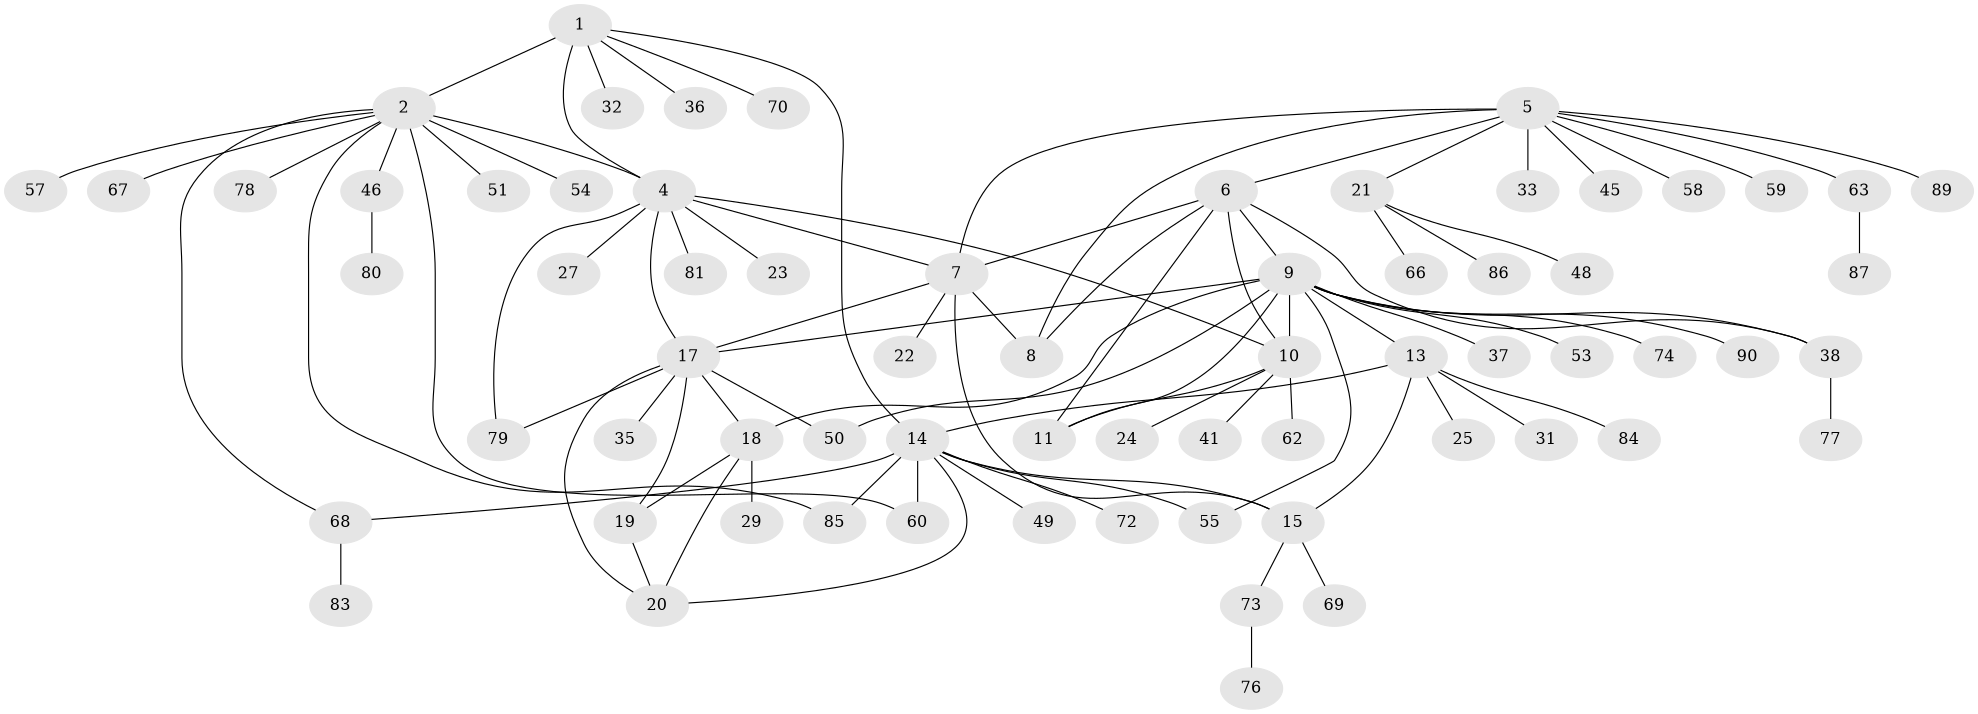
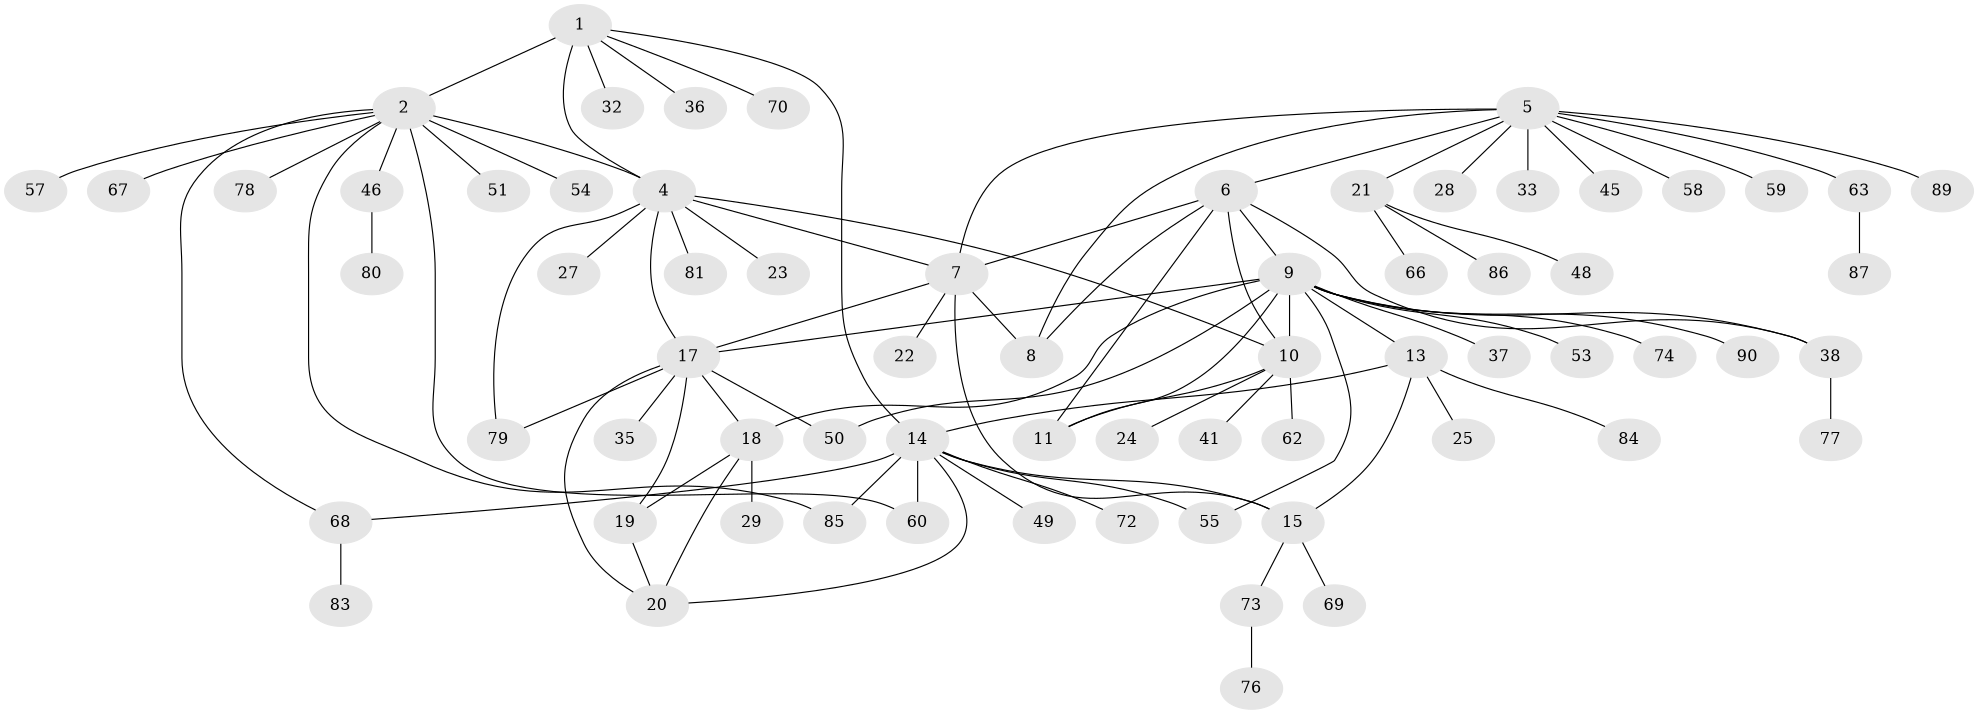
  graph {
    node [color=gray90 style=filled]
    1 [super="+3"]
    2 [super="+44"]
    4 [super="+40"]
    14 [super="+65"]
    32
    36
    70
    46 [super="+64"]
    51
    54 [super="+88"]
    57
    67
    68
    78
    85
    60
    7
    10 [super="+43"]
    17 [super="+26"]
    23
    27
    79
    81
    15 [super="+16"]
    55
    20 [super="+75"]
    49
    72
    80
    83
    73 [super="+82"]
    76
    8 [super="+42"]
    22
    11
    24
    41
    62
    18 [super="+30"]
    50 [super="+61"]
    19 [super="+34"]
    35
    5 [super="+47"]
    6 [super="+12"]
    21 [super="+52"]
+   28
    33
    45
    58
    59
    63
    89
    9 [super="+56"]
    38
    48
    66
    86
    87
    13 [super="+71"]
    37
    53
    74
    90
    77
    69
    25
-   31
    84
    29
    1 -- 2 [weight=2]
    1 -- 4 [weight=2]
    1 -- 14
    1 -- 32
    1 -- 36
    1 -- 70
    2 -- 4
    2 -- 46
    2 -- 51
    2 -- 54
    2 -- 57
    2 -- 67
    2 -- 68
    2 -- 78
    2 -- 85
    2 -- 60
    4 -- 7
    4 -- 10
    4 -- 17
    4 -- 23
    4 -- 27
    4 -- 79
    4 -- 81
    14 -- 68
    14 -- 85
    14 -- 60
    14 -- 15 [weight=2]
    14 -- 55
    14 -- 20
    14 -- 49
    14 -- 72
    46 -- 80
    68 -- 83
    7 -- 17
    7 -- 15
    7 -- 8
    7 -- 22
    10 -- 11
    10 -- 24
    10 -- 41
    10 -- 62
    17 -- 79
    17 -- 20
    17 -- 18
    17 -- 50
    17 -- 19
    17 -- 35
    15 -- 73
    15 -- 69
    73 -- 76
    18 -- 20
    18 -- 19
    18 -- 29
    19 -- 20
    5 -- 7
    5 -- 8
    5 -- 6
    5 -- 21
+   5 -- 28
    5 -- 33
    5 -- 45
    5 -- 58
    5 -- 59
    5 -- 63
    5 -- 89
    6 -- 7
    6 -- 10
    6 -- 8
    6 -- 11
    6 -- 9
    6 -- 38
    21 -- 48
    21 -- 66
    21 -- 86
    63 -- 87
    9 -- 10
    9 -- 17
    9 -- 55
    9 -- 11
    9 -- 18
    9 -- 50
    9 -- 38
    9 -- 13
    9 -- 37
    9 -- 53
    9 -- 74
    9 -- 90
    38 -- 77
    13 -- 14
    13 -- 15 [weight=2]
    13 -- 25
-   13 -- 31
    13 -- 84
  }
